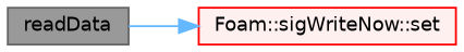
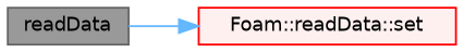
  digraph {
    rankdir=LR
    node [fontname=Helvetica fontsize=10 shape=box style=filled]
    n1 [color=gray40 fillcolor=grey60 fontcolor=black height=0.2 label=readData width=0.4]
-   n2 [color=red fillcolor="#FFF0F0" height=0.2 label="Foam::sigWriteNow::set" width=0.4]
+   n2 [color=red fillcolor="#FFF0F0" height=0.2 label="Foam::readData::set" width=0.4]
    n1 -> n2 [color=steelblue1 fontname=Helvetica fontsize=10 labelfontname=Helvetica labelfontsize=10 style=solid]
  }
